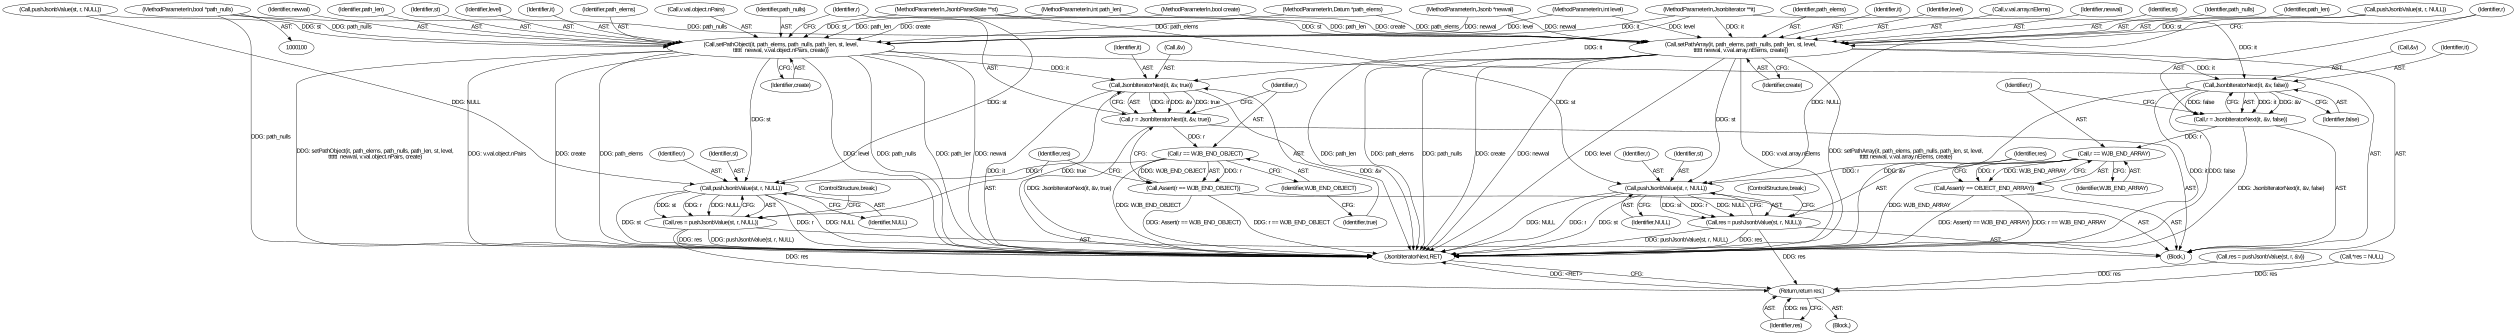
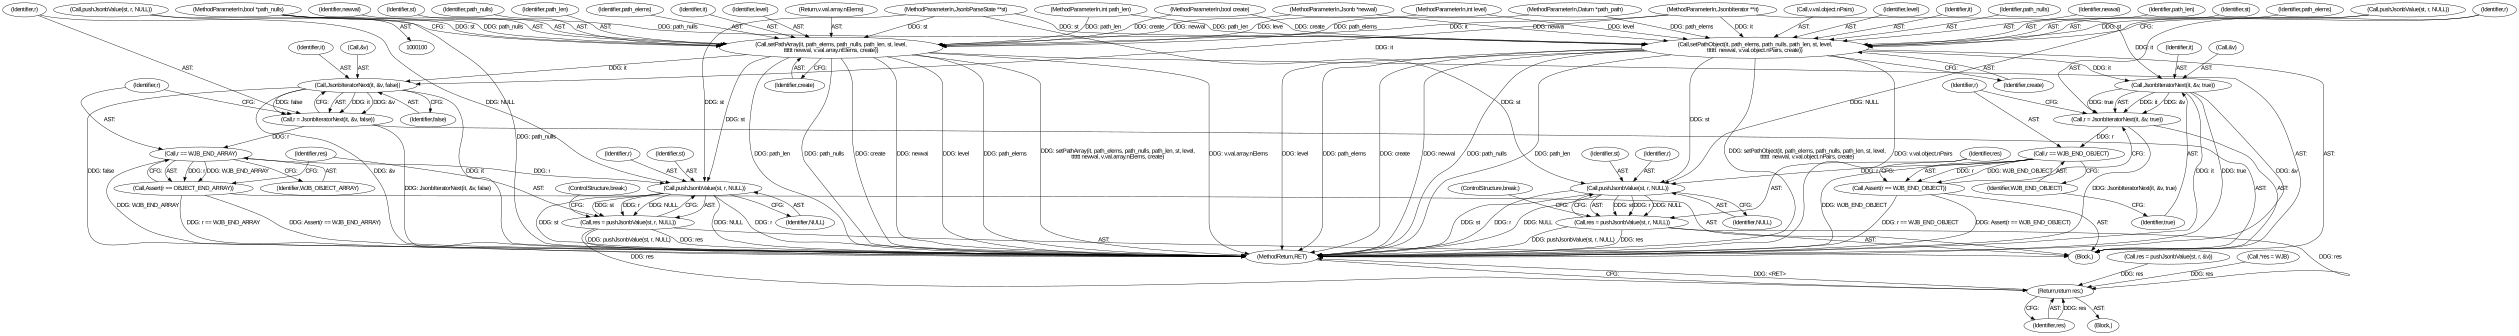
  digraph {
    fontname="Liberation Sans"
    node [fontname="Liberation Sans"]
    edge [fontname="Liberation Sans"]
    n1 [label="(MethodParameterIn,bool *path_nulls)"]
    n2 [label="(Call,setPathArray(it, path_elems, path_nulls, path_len, st, level,\n\t\t\t\t\t\t newval, v.val.array.nElems, create))"]
    n3 [label="(Call,setPathObject(it, path_elems, path_nulls, path_len, st, level,\n\t\t\t\t\t\t  newval, v.val.object.nPairs, create))"]
-   n4 [label="(JsonbIteratorNext,RET)"]
+   n4 [label="(MethodReturn,RET)"]
    1000100
    n6 [label="(Call,JsonbIteratorNext(it, &v, false))"]
    n7 [label="(Call,pushJsonbValue(st, r, NULL))"]
    n8 [label="(Identifier,create)"]
    n9 [label="(Block,)"]
    n10 [label="(Call,JsonbIteratorNext(it, &v, true))"]
    n11 [label="(Call,pushJsonbValue(st, r, NULL))"]
    n12 [label="(Identifier,create)"]
    n13 [label="(Return,return res;)"]
    n14 [label="(Call,r = JsonbIteratorNext(it, &v, false))"]
    n15 [label="(Identifier,false)"]
    n16 [label="(Call,res = pushJsonbValue(st, r, NULL))"]
    n17 [label="(Identifier,NULL)"]
    n18 [label="(Call,r == WJB_END_ARRAY)"]
    n19 [label="(Call,Assert(r == OBJECT_END_ARRAY))"]
-   n20 [label="(Identifier,WJB_END_ARRAY)"]
+   n20 [label="(Identifier,WJB_OBJECT_ARRAY)"]
    n21 [label="(Identifier,res)"]
    n22 [label="(Block,)"]
    n23 [label="(Call,r = JsonbIteratorNext(it, &v, true))"]
    n24 [label="(Call,res = pushJsonbValue(st, r, NULL))"]
    n25 [label="(Identifier,NULL)"]
    n26 [label="(Call,r == WJB_END_OBJECT)"]
    n27 [label="(Identifier,true)"]
    n28 [label="(Call,Assert(r == WJB_END_OBJECT))"]
    n29 [label="(Identifier,WJB_END_OBJECT)"]
    n30 [label="(Identifier,path_elems)"]
    n31 [label="(Call,&v)"]
    n32 [label="(Call,v.val.object.nPairs)"]
    n33 [label="(Identifier,level)"]
    n34 [label="(Identifier,level)"]
    n35 [label="(Identifier,it)"]
    n36 [label="(Identifier,st)"]
    n37 [label="(Call,res = pushJsonbValue(st, r, &v))"]
    n38 [label="(MethodParameterIn,int path_len)"]
    n39 [label="(MethodParameterIn,Jsonb *newval)"]
    n40 [label="(Call,pushJsonbValue(st, r, NULL))"]
-   n41 [label="(Call,v.val.array.nElems)"]
+   n41 [label="(Return,v.val.array.nElems)"]
    n42 [label="(Identifier,res)"]
    n43 [label="(Call,pushJsonbValue(st, r, NULL))"]
    n44 [label="(MethodParameterIn,JsonbIterator **it)"]
    n45 [label="(Identifier,newval)"]
    n46 [label="(Identifier,path_nulls)"]
    n47 [label="(Identifier,st)"]
    n48 [label="(Identifier,r)"]
    n49 [label="(Identifier,r)"]
    n50 [label="(Call,&v)"]
-   n51 [label="(Call,*res = NULL)"]
+   n51 [label="(Call,*res = WJB)"]
    n52 [label="(Identifier,it)"]
    n53 [label="(Identifier,newval)"]
    n54 [label="(Identifier,r)"]
    n55 [label="(ControlStructure,break;)"]
    n56 [label="(Identifier,st)"]
    n57 [label="(Identifier,path_nulls)"]
    n58 [label="(MethodParameterIn,bool create)"]
    n59 [label="(Identifier,path_len)"]
    n60 [label="(Identifier,it)"]
    n61 [label="(Identifier,path_len)"]
    n62 [label="(Identifier,path_elems)"]
    n63 [label="(Identifier,r)"]
    n64 [label="(Identifier,st)"]
    n65 [label="(Identifier,r)"]
    n66 [label="(Identifier,it)"]
    n67 [label="(ControlStructure,break;)"]
    n68 [label="(MethodParameterIn,JsonbParseState **st)"]
    n69 [label="(Identifier,r)"]
    n70 [label="(Identifier,res)"]
    n71 [label="(MethodParameterIn,int level)"]
-   n72 [label="(MethodParameterIn,Datum *path_elems)"]
+   n72 [label="(MethodParameterIn,Datum *path_path)"]
    n1 -> n2 [label="DDG: path_nulls"]
    n1 -> n3 [label="DDG: path_nulls"]
    n1 -> n4 [label="DDG: path_nulls"]
    n1 -> 1000100 [label="AST: "]
    n2 -> n4 [label="DDG: path_len"]
    n2 -> n4 [label="DDG: path_elems"]
    n2 -> n4 [label="DDG: path_nulls"]
    n2 -> n4 [label="DDG: create"]
    n2 -> n4 [label="DDG: newval"]
    n2 -> n4 [label="DDG: level"]
    n2 -> n4 [label="DDG: v.val.array.nElems"]
    n2 -> n4 [label="DDG: setPathArray(it, path_elems, path_nulls, path_len, st, level,\n\t\t\t\t\t\t newval, v.val.array.nElems, create)"]
    n2 -> n6 [label="DDG: it"]
    n2 -> n7 [label="DDG: st"]
    n2 -> n8 [label="CFG: "]
    n2 -> n9 [label="AST: "]
    n3 -> n4 [label="DDG: newval"]
    n3 -> n4 [label="DDG: path_nulls"]
    n3 -> n4 [label="DDG: path_len"]
    n3 -> n4 [label="DDG: setPathObject(it, path_elems, path_nulls, path_len, st, level,\n\t\t\t\t\t\t  newval, v.val.object.nPairs, create)"]
    n3 -> n4 [label="DDG: v.val.object.nPairs"]
    n3 -> n4 [label="DDG: level"]
    n3 -> n4 [label="DDG: path_elems"]
    n3 -> n4 [label="DDG: create"]
    n3 -> n9 [label="AST: "]
    n3 -> n10 [label="DDG: it"]
    n3 -> n11 [label="DDG: st"]
    n3 -> n12 [label="CFG: "]
    n4 -> n13 [label="CFG: "]
    n6 -> n4 [label="DDG: it"]
    n6 -> n4 [label="DDG: false"]
    n6 -> n4 [label="DDG: &v"]
    n6 -> n14 [label="AST: "]
    n6 -> n14 [label="DDG: it"]
    n6 -> n14 [label="DDG: &v"]
    n6 -> n14 [label="DDG: false"]
    n6 -> n15 [label="CFG: "]
    n7 -> n4 [label="DDG: NULL"]
    n7 -> n4 [label="DDG: r"]
    n7 -> n4 [label="DDG: st"]
    n7 -> n16 [label="AST: "]
    n7 -> n16 [label="DDG: st"]
    n7 -> n16 [label="DDG: r"]
    n7 -> n16 [label="DDG: NULL"]
    n7 -> n17 [label="CFG: "]
    n8 -> n2 [label="AST: "]
    n10 -> n4 [label="DDG: it"]
    n10 -> n4 [label="DDG: true"]
    n10 -> n4 [label="DDG: &v"]
    n10 -> n23 [label="AST: "]
    n10 -> n23 [label="DDG: it"]
    n10 -> n23 [label="DDG: &v"]
    n10 -> n23 [label="DDG: true"]
    n11 -> n4 [label="DDG: st"]
    n11 -> n4 [label="DDG: r"]
    n11 -> n4 [label="DDG: NULL"]
    n11 -> n24 [label="AST: "]
    n11 -> n24 [label="DDG: st"]
    n11 -> n24 [label="DDG: r"]
    n11 -> n24 [label="DDG: NULL"]
    n11 -> n25 [label="CFG: "]
    n12 -> n3 [label="AST: "]
    n13 -> n4 [label="DDG: <RET>"]
    n13 -> n21 [label="CFG: "]
    n13 -> n22 [label="AST: "]
    n14 -> n4 [label="DDG: JsonbIteratorNext(it, &v, false)"]
    n14 -> n6 [label="CFG: "]
    n14 -> n9 [label="AST: "]
    n14 -> n18 [label="DDG: r"]
    n15 -> n6 [label="AST: "]
    n16 -> n4 [label="DDG: pushJsonbValue(st, r, NULL)"]
    n16 -> n4 [label="DDG: res"]
    n16 -> n7 [label="CFG: "]
    n16 -> n9 [label="AST: "]
    n16 -> n13 [label="DDG: res"]
    n17 -> n7 [label="AST: "]
    n18 -> n4 [label="DDG: WJB_END_ARRAY"]
    n18 -> n7 [label="DDG: r"]
    n18 -> n19 [label="AST: "]
    n18 -> n19 [label="DDG: r"]
    n18 -> n19 [label="DDG: WJB_END_ARRAY"]
    n18 -> n20 [label="CFG: "]
    n19 -> n4 [label="DDG: Assert(r == WJB_END_ARRAY)"]
    n19 -> n4 [label="DDG: r == WJB_END_ARRAY"]
    n19 -> n9 [label="AST: "]
    n19 -> n18 [label="CFG: "]
    n20 -> n18 [label="AST: "]
    n21 -> n13 [label="AST: "]
    n21 -> n13 [label="DDG: res"]
    n23 -> n4 [label="DDG: JsonbIteratorNext(it, &v, true)"]
    n23 -> n9 [label="AST: "]
-   n23 -> n10 [label="CFG: "]
    n23 -> n26 [label="DDG: r"]
    n24 -> n4 [label="DDG: res"]
    n24 -> n4 [label="DDG: pushJsonbValue(st, r, NULL)"]
    n24 -> n9 [label="AST: "]
    n24 -> n11 [label="CFG: "]
    n24 -> n13 [label="DDG: res"]
    n25 -> n11 [label="AST: "]
    n26 -> n4 [label="DDG: WJB_END_OBJECT"]
    n26 -> n11 [label="DDG: r"]
    n26 -> n28 [label="AST: "]
    n26 -> n28 [label="DDG: r"]
    n26 -> n28 [label="DDG: WJB_END_OBJECT"]
    n26 -> n29 [label="CFG: "]
    n27 -> n10 [label="AST: "]
    n28 -> n4 [label="DDG: Assert(r == WJB_END_OBJECT)"]
    n28 -> n4 [label="DDG: r == WJB_END_OBJECT"]
    n28 -> n9 [label="AST: "]
    n28 -> n23 [label="CFG: "]
    n29 -> n26 [label="AST: "]
    n29 -> n27 [label="CFG: "]
    n30 -> n3 [label="AST: "]
    n31 -> n6 [label="AST: "]
    n32 -> n3 [label="AST: "]
    n33 -> n3 [label="AST: "]
    n34 -> n2 [label="AST: "]
    n35 -> n3 [label="AST: "]
    n36 -> n7 [label="AST: "]
    n37 -> n13 [label="DDG: res"]
    n38 -> n2 [label="DDG: path_len"]
    n38 -> n3 [label="DDG: path_len"]
    n39 -> n2 [label="DDG: newval"]
    n39 -> n3 [label="DDG: newval"]
    n40 -> n2 [label="DDG: st"]
    n40 -> n7 [label="DDG: NULL"]
    n41 -> n2 [label="AST: "]
    n42 -> n16 [label="AST: "]
    n42 -> n19 [label="CFG: "]
    n43 -> n3 [label="DDG: st"]
    n43 -> n11 [label="DDG: NULL"]
    n44 -> n2 [label="DDG: it"]
    n44 -> n3 [label="DDG: it"]
    n44 -> n6 [label="DDG: it"]
    n44 -> n10 [label="DDG: it"]
    n45 -> n2 [label="AST: "]
    n46 -> n3 [label="AST: "]
    n47 -> n2 [label="AST: "]
    n48 -> n11 [label="AST: "]
    n49 -> n3 [label="CFG: "]
    n49 -> n23 [label="AST: "]
    n50 -> n10 [label="AST: "]
    n51 -> n13 [label="DDG: res"]
    n52 -> n6 [label="AST: "]
    n53 -> n3 [label="AST: "]
    n54 -> n23 [label="CFG: "]
    n54 -> n26 [label="AST: "]
    n55 -> n16 [label="CFG: "]
    n56 -> n11 [label="AST: "]
    n57 -> n2 [label="AST: "]
    n58 -> n2 [label="DDG: create"]
    n58 -> n3 [label="DDG: create"]
    n59 -> n2 [label="AST: "]
    n60 -> n10 [label="AST: "]
    n61 -> n3 [label="AST: "]
    n62 -> n2 [label="AST: "]
    n63 -> n7 [label="AST: "]
    n64 -> n3 [label="AST: "]
    n65 -> n14 [label="CFG: "]
    n65 -> n18 [label="AST: "]
    n66 -> n2 [label="AST: "]
    n67 -> n24 [label="CFG: "]
    n68 -> n2 [label="DDG: st"]
    n68 -> n3 [label="DDG: st"]
    n68 -> n7 [label="DDG: st"]
    n68 -> n11 [label="DDG: st"]
    n69 -> n2 [label="CFG: "]
    n69 -> n14 [label="AST: "]
    n70 -> n24 [label="AST: "]
    n70 -> n28 [label="CFG: "]
    n71 -> n2 [label="DDG: level"]
    n71 -> n3 [label="DDG: level"]
    n72 -> n2 [label="DDG: path_elems"]
    n72 -> n3 [label="DDG: path_elems"]
  }
